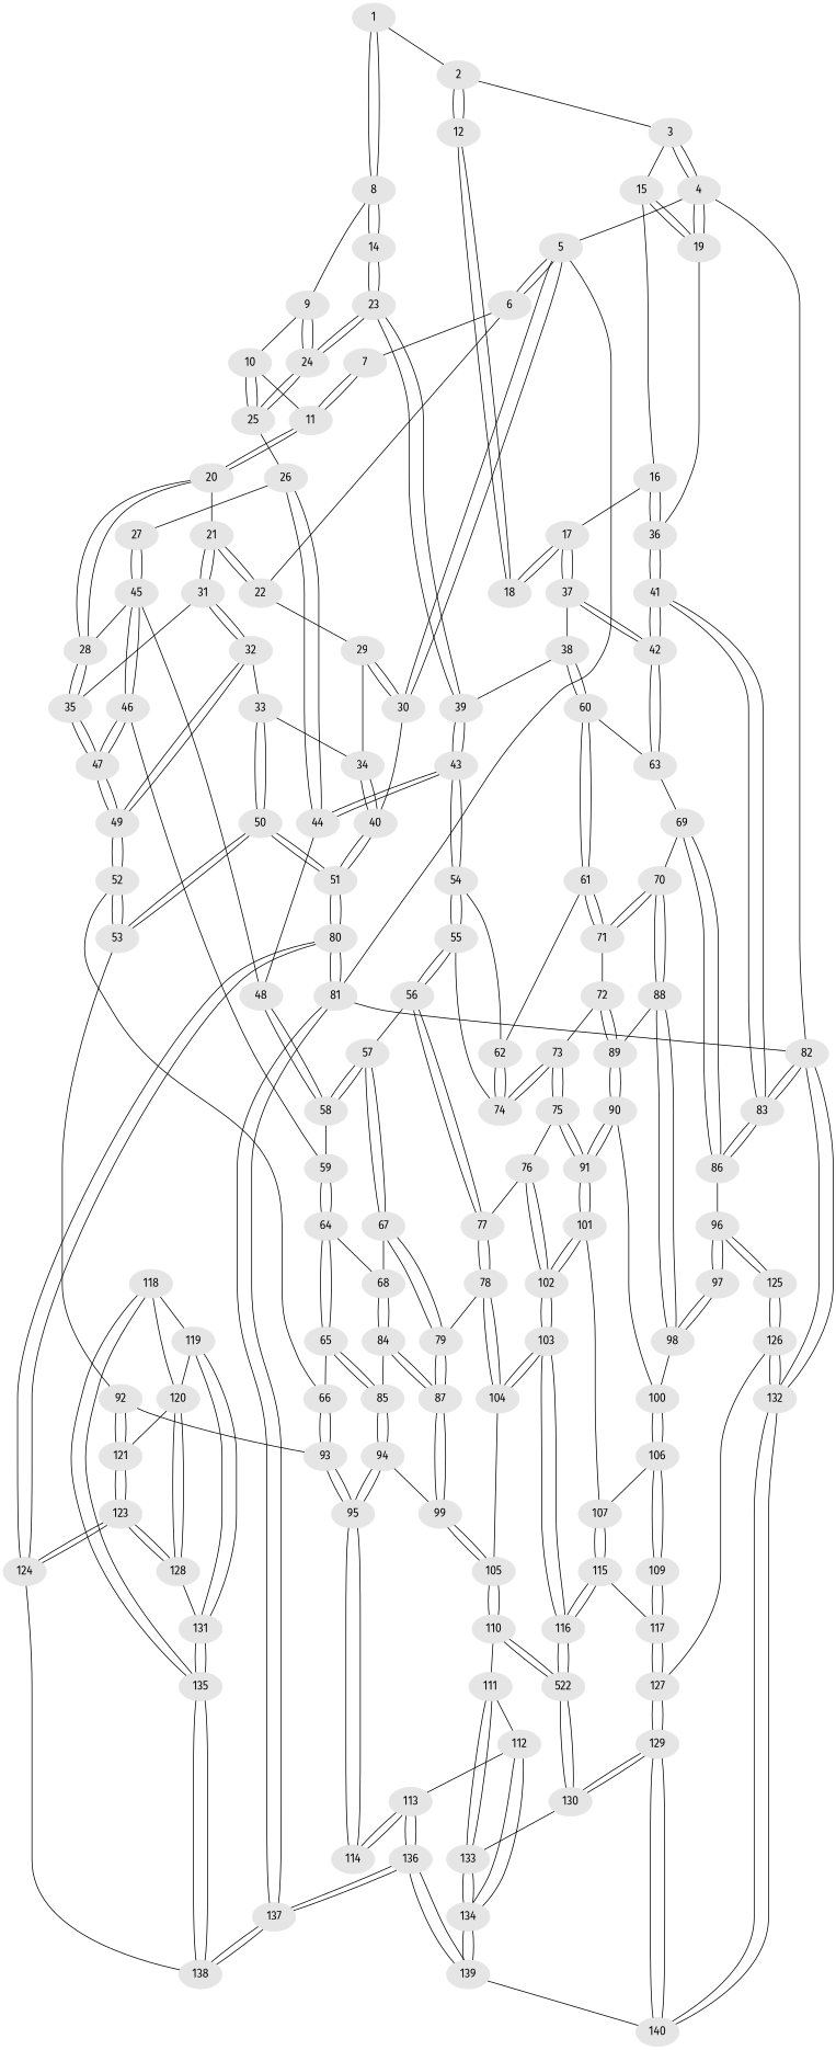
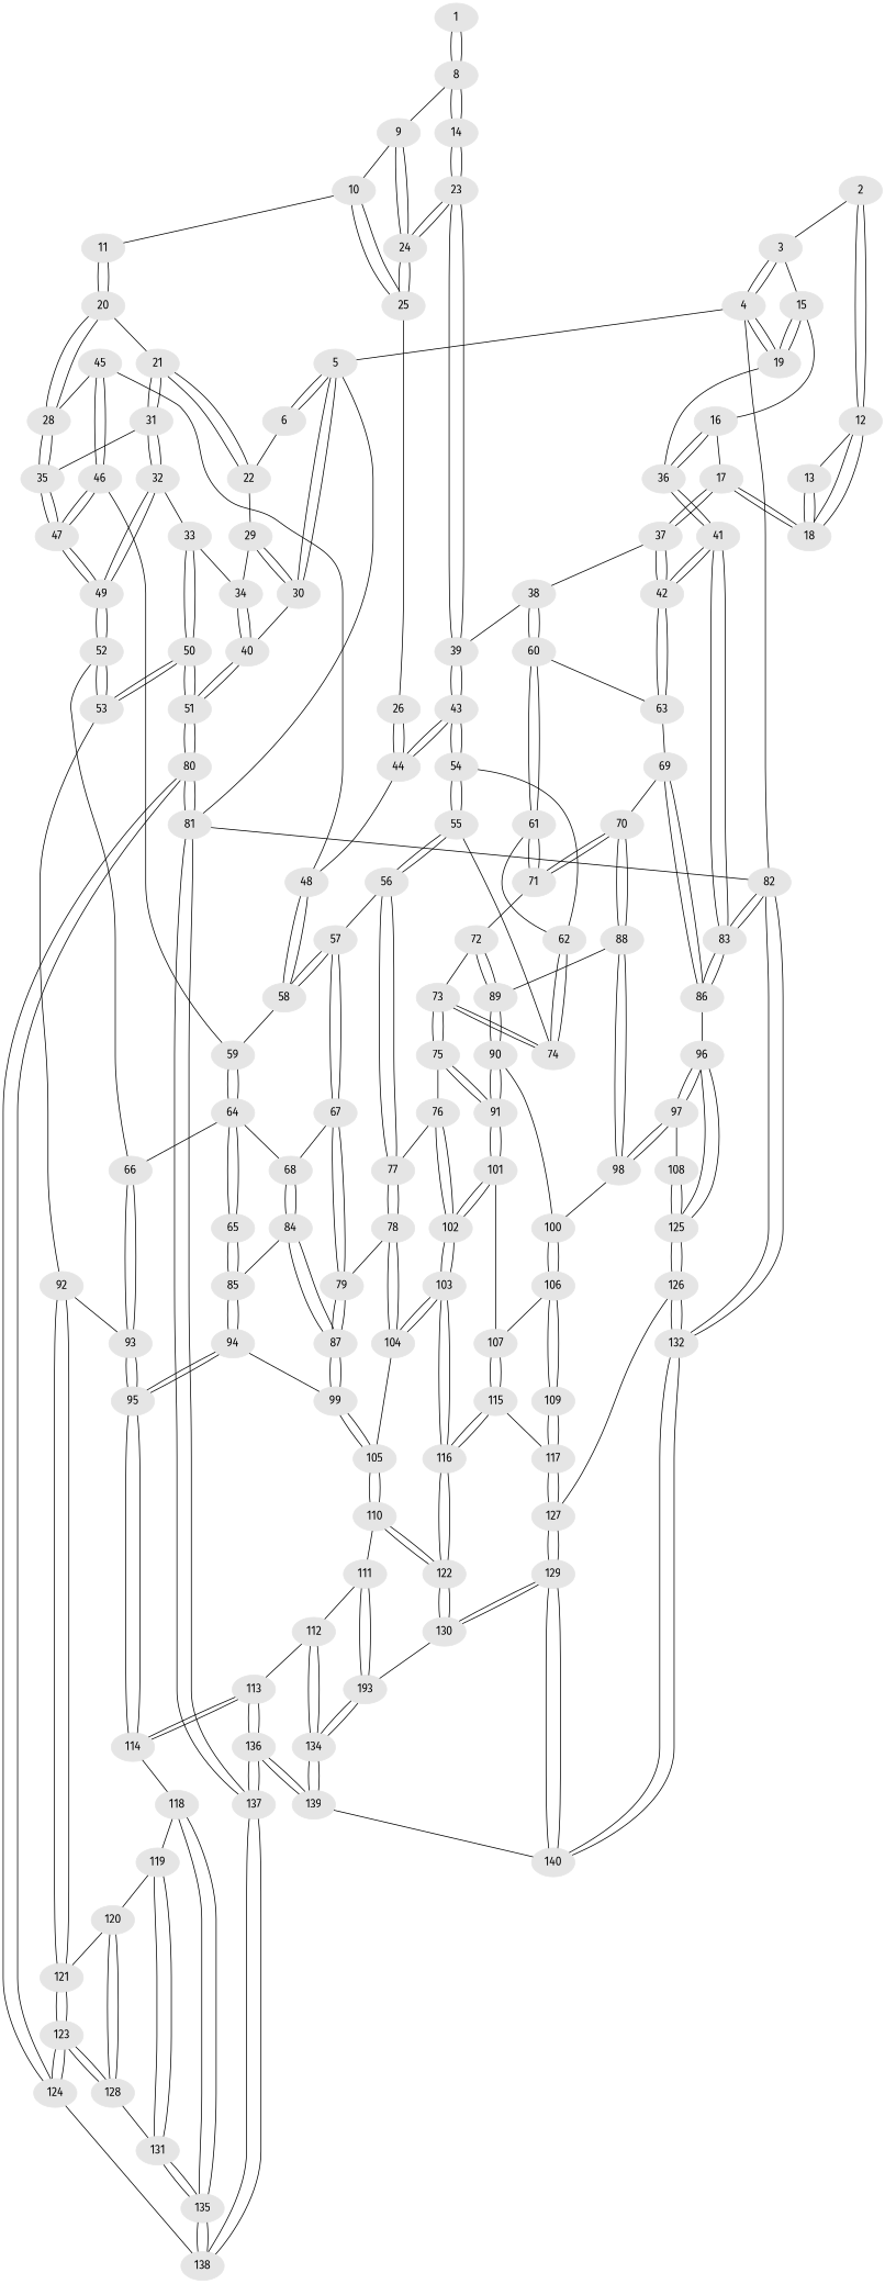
  graph {
    fontname="Fira Sans"
    node [color=gray90 fontname="Fira Sans" style=filled]
    edge [fontname="Fira Sans"]
    1
    2
    8
    3
    12
    9
    14
    4
    15
+   13
    18
    5
    19
    82
    16
    6
    30
    81
    36
    83
    132
-   7
    22
    40
    137
    11
    29
    20
    10
    24
    23
    25
    26
    21
    28
    39
    17
    37
    41
    38
    42
    31
    35
    32
    34
    43
-   27
    44
    45
    48
    46
    47
    51
    33
    49
    50
    52
    53
    60
    63
    61
    54
    80
    86
    69
    55
    62
    58
    59
    64
    66
    92
    124
    93
    121
    56
    74
    57
    77
    67
    78
    68
    79
    65
    71
    72
    70
    85
    84
    94
    95
    87
    88
    96
    89
    98
    73
    75
    90
    76
    91
    102
    101
    103
    104
    105
    99
    138
    140
    97
    125
    100
    106
    107
    123
    114
    118
+   108
    126
    110
    109
    115
    116
-   122 [label=522]
+   122
    111
    117
    127
    112
-   133
+   133 [label=193]
    130
    113
    134
    136
    139
    119
    135
    129
    120
    131
    128
-   1 -- 2
    1 -- 8
    1 -- 8
    2 -- 3
    2 -- 12
    2 -- 12
    8 -- 9
    8 -- 14
    8 -- 14
    3 -- 4
    3 -- 4
    3 -- 15
+   12 -- 13
    12 -- 18
    12 -- 18
    9 -- 10
    9 -- 24
    9 -- 24
    14 -- 23
    14 -- 23
    4 -- 5
    4 -- 19
    4 -- 19
    4 -- 82
    15 -- 19
    15 -- 19
    15 -- 16
+   13 -- 18
+   13 -- 18
    5 -- 6
    5 -- 6
    5 -- 30
    5 -- 30
    5 -- 81
    19 -- 36
    82 -- 83
    82 -- 83
    82 -- 132
    82 -- 132
    16 -- 36
    16 -- 36
    16 -- 17
-   6 -- 7
    6 -- 22
    30 -- 40
    81 -- 82
    81 -- 137
    81 -- 137
    36 -- 41
    36 -- 41
    83 -- 86
    83 -- 86
    132 -- 140
    132 -- 140
-   7 -- 11
-   7 -- 11
    22 -- 29
    40 -- 51
    40 -- 51
    137 -- 138
    137 -- 138
    11 -- 20
    11 -- 20
    29 -- 30
    29 -- 30
    29 -- 34
    20 -- 21
    20 -- 28
    20 -- 28
    10 -- 11
    10 -- 25
    10 -- 25
    24 -- 25
    24 -- 25
    23 -- 24
    23 -- 24
    23 -- 39
    23 -- 39
    25 -- 26
-   26 -- 27
    26 -- 44
    26 -- 44
    21 -- 22
    21 -- 22
    21 -- 31
    21 -- 31
    28 -- 35
    28 -- 35
    39 -- 43
    39 -- 43
    17 -- 18
    17 -- 18
    17 -- 37
    17 -- 37
    37 -- 38
    37 -- 42
    37 -- 42
    41 -- 83
    41 -- 83
    41 -- 42
    41 -- 42
    38 -- 39
    38 -- 60
    38 -- 60
    42 -- 63
    42 -- 63
    31 -- 35
    31 -- 32
    31 -- 32
    35 -- 47
    35 -- 47
    32 -- 33
    32 -- 49
    32 -- 49
    34 -- 40
    34 -- 40
    43 -- 44
    43 -- 44
    43 -- 54
    43 -- 54
-   27 -- 45
-   27 -- 45
    44 -- 48
    45 -- 28
    45 -- 48
    45 -- 46
    45 -- 46
    48 -- 58
    48 -- 58
    46 -- 47
    46 -- 47
    46 -- 59
    47 -- 49
    47 -- 49
    51 -- 80
    51 -- 80
    33 -- 34
    33 -- 50
    33 -- 50
    49 -- 52
    49 -- 52
    50 -- 51
    50 -- 51
    50 -- 53
    50 -- 53
    52 -- 53
    52 -- 53
    52 -- 66
    53 -- 92
    60 -- 63
    60 -- 61
    60 -- 61
    63 -- 69
    61 -- 62
    61 -- 71
    61 -- 71
    54 -- 55
    54 -- 55
    54 -- 62
    80 -- 81
    80 -- 81
    80 -- 124
    80 -- 124
    86 -- 96
    69 -- 86
    69 -- 86
    69 -- 70
    55 -- 56
    55 -- 56
    55 -- 74
    62 -- 74
    62 -- 74
    58 -- 59
    59 -- 64
    59 -- 64
    64 -- 68
    64 -- 65
    64 -- 65
    66 -- 93
    66 -- 93
    92 -- 93
    92 -- 121
    92 -- 121
    124 -- 138
    93 -- 95
    93 -- 95
    121 -- 123
    121 -- 123
    56 -- 57
    56 -- 77
    56 -- 77
    57 -- 58
    57 -- 58
    57 -- 67
    57 -- 67
    77 -- 78
    77 -- 78
    67 -- 68
    67 -- 79
    67 -- 79
    78 -- 79
    78 -- 104
    78 -- 104
    68 -- 84
    68 -- 84
    79 -- 87
    79 -- 87
-   65 -- 66
+   64 -- 66
    65 -- 85
    65 -- 85
    71 -- 72
    72 -- 89
    72 -- 89
    72 -- 73
    70 -- 71
    70 -- 71
    70 -- 88
    70 -- 88
    85 -- 94
    85 -- 94
    84 -- 85
    84 -- 87
    84 -- 87
    94 -- 95
    94 -- 95
    94 -- 99
    95 -- 114
    95 -- 114
    87 -- 99
    87 -- 99
    88 -- 89
    88 -- 98
    88 -- 98
    96 -- 97
    96 -- 97
    96 -- 125
    96 -- 125
    89 -- 90
    89 -- 90
    98 -- 100
    73 -- 74
    73 -- 74
    73 -- 75
    73 -- 75
    75 -- 76
    75 -- 91
    75 -- 91
    90 -- 91
    90 -- 91
    90 -- 100
    76 -- 77
    76 -- 102
    76 -- 102
    91 -- 101
    91 -- 101
    102 -- 103
    102 -- 103
    101 -- 102
    101 -- 102
    101 -- 107
    103 -- 104
    103 -- 104
    103 -- 116
    103 -- 116
    104 -- 105
    105 -- 110
    105 -- 110
    99 -- 105
    99 -- 105
    97 -- 98
    97 -- 98
+   97 -- 108
    125 -- 126
    125 -- 126
    100 -- 106
    100 -- 106
    106 -- 107
    106 -- 109
    106 -- 109
    107 -- 115
    107 -- 115
    123 -- 124
    123 -- 124
    123 -- 128
    123 -- 128
-   120 -- 118
+   114 -- 118
    118 -- 119
    118 -- 135
    118 -- 135
+   108 -- 125
+   108 -- 125
    126 -- 132
    126 -- 132
    126 -- 127
    110 -- 122
    110 -- 122
    110 -- 111
    109 -- 117
    109 -- 117
    115 -- 116
    115 -- 116
    115 -- 117
    116 -- 122
    116 -- 122
    122 -- 130
    122 -- 130
    111 -- 112
    111 -- 133
    111 -- 133
    117 -- 127
    117 -- 127
    127 -- 129
    127 -- 129
    112 -- 113
    112 -- 134
    112 -- 134
    133 -- 134
    133 -- 134
    130 -- 133
    113 -- 114
    113 -- 114
    113 -- 136
    113 -- 136
    134 -- 139
    134 -- 139
    136 -- 137
    136 -- 137
    136 -- 139
    136 -- 139
    139 -- 140
    119 -- 120
    119 -- 131
    119 -- 131
    135 -- 138
    135 -- 138
    129 -- 140
    129 -- 140
    129 -- 130
    129 -- 130
    120 -- 121
    120 -- 128
    120 -- 128
    131 -- 135
    131 -- 135
    128 -- 131
  }
